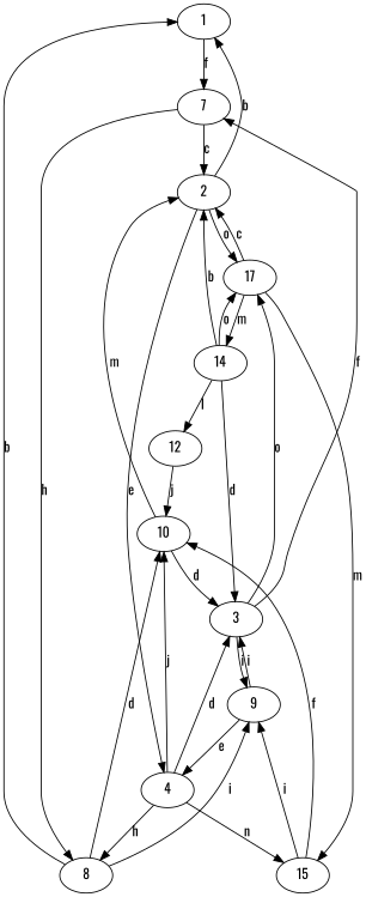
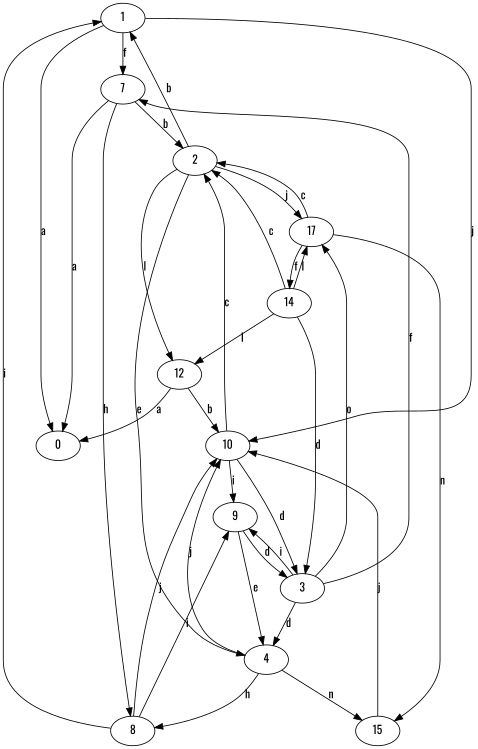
  strict digraph {
    fontname=Oswald
    node [fontname=Oswald]
    edge [fontname=Oswald]
    1
+   0
    7
    10
    2
    8
    3
    9
    4
    12
    17
    15
    14
+   1 -> 0 [label=a]
    1 -> 7 [label=f]
-   7 -> 2 [label=c]
+   1 -> 10 [label=j]
+   7 -> 0 [label=a]
+   7 -> 2 [label=b]
    7 -> 8 [label=h]
-   10 -> 2 [label=m]
+   10 -> 2 [label=c]
    10 -> 3 [label=d]
-   15 -> 9 [label=i]
+   10 -> 9 [label=i]
    2 -> 1 [label=b]
    2 -> 4 [label=e]
-   2 -> 17 [label=o]
-   8 -> 1 [label=b]
-   8 -> 10 [label=d]
+   2 -> 12 [label=l]
+   2 -> 17 [label=j]
+   8 -> 1 [label=i]
+   8 -> 10 [label=j]
    8 -> 9 [label=i]
    3 -> 7 [label=f]
    3 -> 9 [label=i]
    3 -> 17 [label=o]
-   9 -> 3 [label=i]
+   9 -> 3 [label=d]
    9 -> 4 [label=e]
    4 -> 10 [label=j]
    4 -> 8 [label=h]
-   4 -> 3 [label=d]
+   3 -> 4 [label=d]
    4 -> 15 [label=n]
-   12 -> 10 [label=j]
+   12 -> 0 [label=a]
+   12 -> 10 [label=b]
    17 -> 2 [label=c]
-   17 -> 15 [label=m]
-   17 -> 14 [label=m]
-   15 -> 10 [label=f]
-   14 -> 2 [label=b]
+   17 -> 15 [label=n]
+   17 -> 14 [label=f]
+   15 -> 10 [label=j]
+   14 -> 2 [label=c]
    14 -> 3 [label=d]
    14 -> 12 [label=l]
-   14 -> 17 [label=o]
+   14 -> 17 [label=l]
  }
